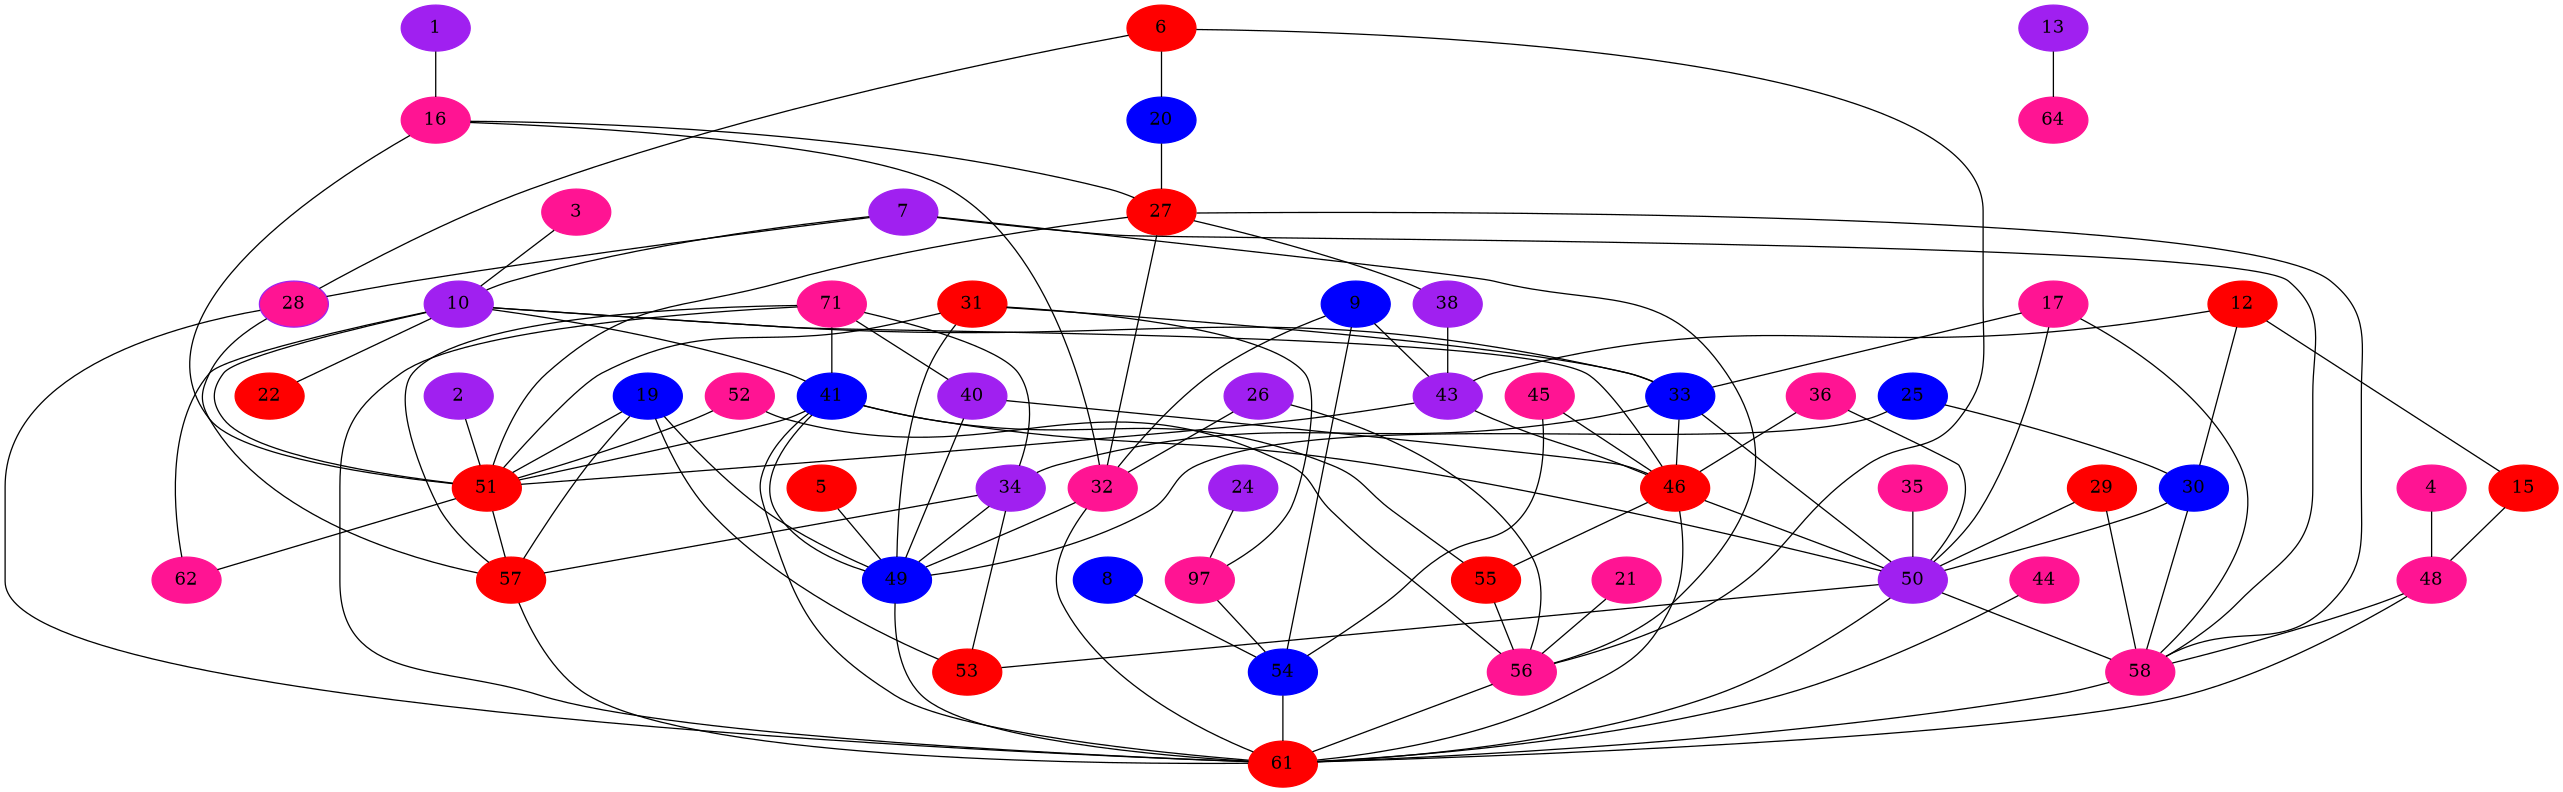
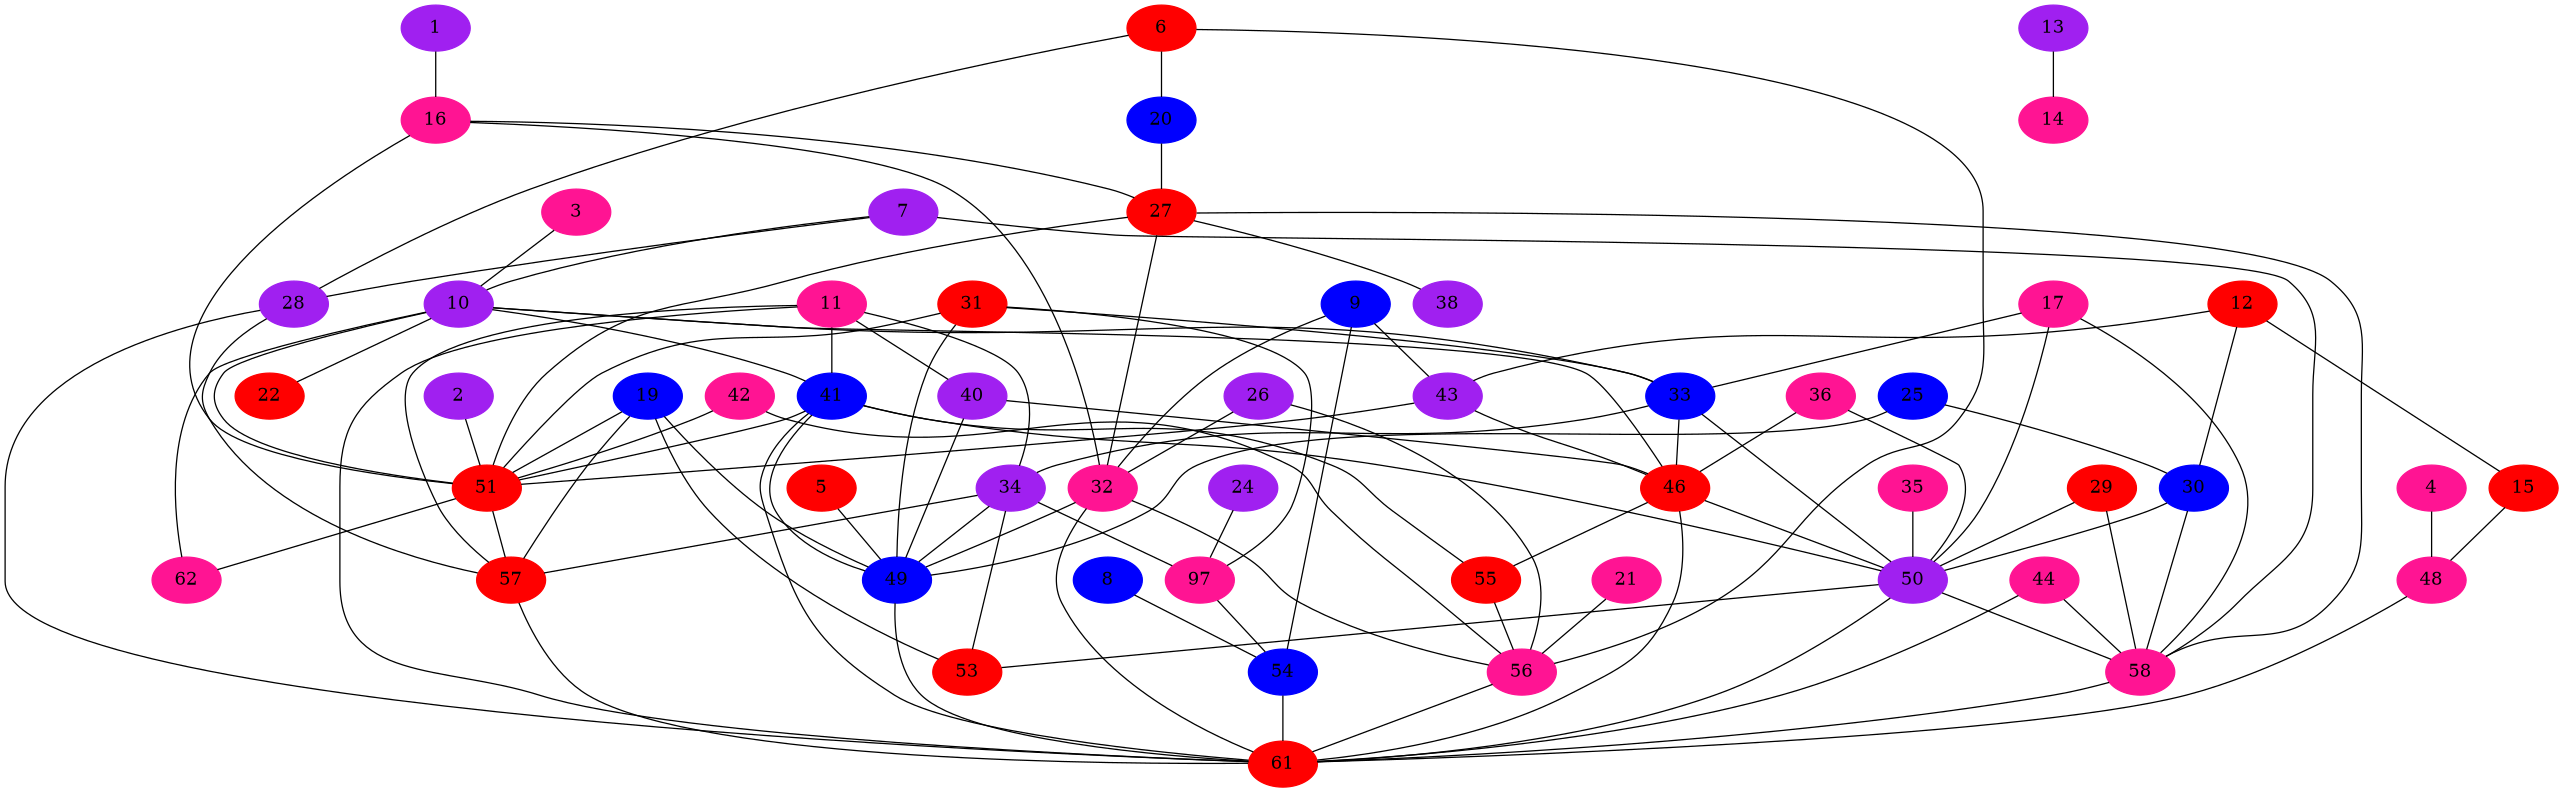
  graph {
    node [color=deeppink style=filled]
    edge [weight=1.0]
    1 [color=purple]
    16
    51 [color=red]
    32
    27 [color=red]
    2 [color=purple]
    62
    57 [color=red]
    10 [color=purple]
    3
    22 [color=red]
    33 [color=blue]
    41 [color=blue]
    46 [color=red]
    4
    48
    61 [color=red]
    5 [color=red]
    49 [color=blue]
    6 [color=red]
    20 [color=blue]
-   28 [color=purple fillcolor=deeppink]
+   28 [color=purple]
    56
    7 [color=purple]
    58
    8 [color=blue]
    54 [color=blue]
    9 [color=blue]
    43 [color=purple]
    34 [color=purple]
    50 [color=purple]
    55 [color=red]
-   11 [label=71]
+   11
    40 [color=purple]
    53 [color=red]
    n36 [label=97]
    12 [color=red]
    15 [color=red]
    30 [color=blue]
    13 [color=purple]
-   14 [label=64]
+   14
    38 [color=purple]
    17
    19 [color=blue]
    21
    24 [color=purple]
    25 [color=blue]
    26 [color=purple]
    29 [color=red]
    31 [color=red]
    36
    n52 [label=35]
-   42 [label=52]
+   42
    44
-   45
    1 -- 16
    16 -- 51
    16 -- 32
    16 -- 27
    51 -- 62
    51 -- 57
    32 -- 61
    32 -- 49
-   7 -- 56
+   32 -- 56
    27 -- 51
    27 -- 32
    27 -- 58
    27 -- 38
    2 -- 51
    57 -- 61
    10 -- 51
    10 -- 62
    10 -- 22
    10 -- 33
    10 -- 41
    10 -- 46
    3 -- 10
    33 -- 46
    33 -- 34
    33 -- 50
    41 -- 51
    41 -- 61 [weight=2.0]
    41 -- 49
    41 -- 50
    41 -- 55
    46 -- 61
    46 -- 50
    46 -- 55
    4 -- 48
    48 -- 61
    5 -- 49
    49 -- 61
    6 -- 20
    6 -- 28
    6 -- 56
    20 -- 27
    28 -- 57
    28 -- 61
    56 -- 61
    7 -- 10
    7 -- 28
    7 -- 58
    58 -- 61 [weight=2.0]
    8 -- 54
    54 -- 61
    9 -- 32
    9 -- 54
    9 -- 43
    43 -- 51 [weight=2.0]
    43 -- 46
    34 -- 57
    34 -- 49
    34 -- 53
+   34 -- n36
    50 -- 61
    50 -- 58
    50 -- 53
    55 -- 56
    11 -- 57
    11 -- 41
    11 -- 61
    11 -- 34
    11 -- 40
    40 -- 46
    40 -- 49
    n36 -- 54
    12 -- 43
    12 -- 15
    12 -- 30
    15 -- 48
    30 -- 58
    30 -- 50
    13 -- 14
-   38 -- 43
    17 -- 33
    17 -- 58
    17 -- 50
    19 -- 51
    19 -- 57
    19 -- 49
    19 -- 53
    21 -- 56
    24 -- n36
    25 -- 49
    25 -- 30
    26 -- 32
    26 -- 56
    29 -- 58
    29 -- 50
    31 -- 51
    31 -- 33
    31 -- 49
    31 -- n36
    36 -- 46
    36 -- 50
    n52 -- 50
    42 -- 51
    42 -- 56
    44 -- 61
-   48 -- 58
-   45 -- 46
-   45 -- 54
+   44 -- 58
  }
